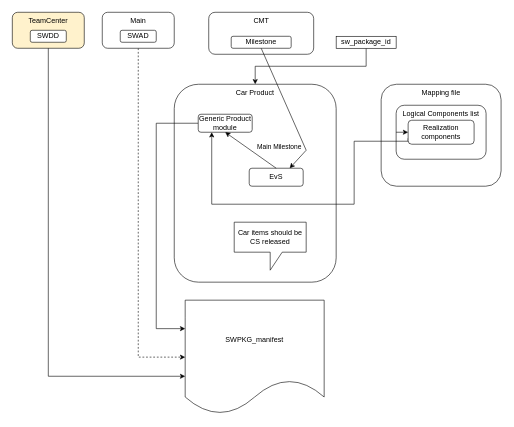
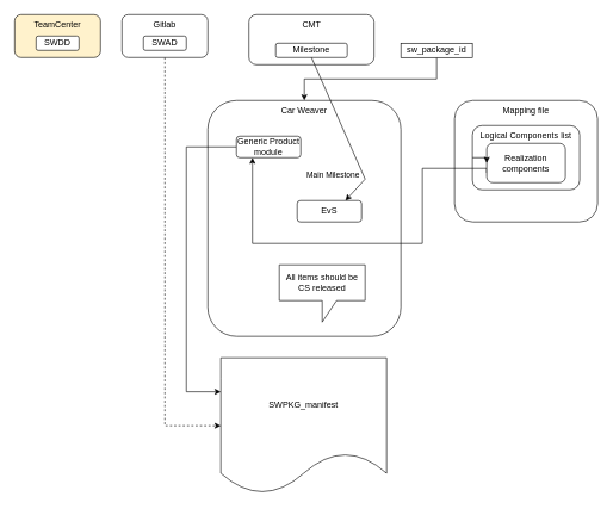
  <mxCell id="0" />
  <mxCell id="1" parent="0" />
  <mxCell id="2" value="Mapping file" style="rounded=1;whiteSpace=wrap;html=1;verticalAlign=top;" parent="1" vertex="1"><mxGeometry x="635" y="140" width="200" height="170" as="geometry" /></mxCell>
  <mxCell id="3" value="Logical Components list" style="rounded=1;whiteSpace=wrap;html=1;verticalAlign=top;" parent="1" vertex="1"><mxGeometry x="660" y="175" width="150" height="90" as="geometry" /></mxCell>
  <mxCell id="4" value="CMT" style="rounded=1;whiteSpace=wrap;html=1;verticalAlign=top;" parent="1" vertex="1"><mxGeometry x="347.5" y="20" width="175" height="70" as="geometry" /></mxCell>
  <mxCell id="5" value="Milestone" style="rounded=1;whiteSpace=wrap;html=1;" parent="1" vertex="1"><mxGeometry x="385" y="60" width="100" height="20" as="geometry" /></mxCell>
- <mxCell id="6" value="Car Product" style="rounded=1;whiteSpace=wrap;html=1;verticalAlign=top;" parent="1" vertex="1"><mxGeometry x="290" y="140" width="270" height="330" as="geometry" /></mxCell>
+ <mxCell id="6" value="Car Weaver" style="rounded=1;whiteSpace=wrap;html=1;verticalAlign=top;" parent="1" vertex="1"><mxGeometry x="290" y="140" width="270" height="330" as="geometry" /></mxCell>
  <mxCell id="7" value="EvS" style="rounded=1;whiteSpace=wrap;html=1;" parent="1" vertex="1"><mxGeometry x="415" y="280" width="90" height="30" as="geometry" /></mxCell>
  <mxCell id="8" value="" style="endArrow=classic;html=1;rounded=0;exitX=0.5;exitY=1;exitDx=0;exitDy=0;entryX=0.75;entryY=0;entryDx=0;entryDy=0;" parent="1" source="5" target="7" edge="1"><mxGeometry width="50" height="50" relative="1" as="geometry"><mxPoint x="650" y="350" as="sourcePoint" /><mxPoint x="700" y="300" as="targetPoint" /><Array as="points"><mxPoint x="510" y="250" /></Array></mxGeometry></mxCell>
  <mxCell id="9" value="Main Milestone" style="edgeLabel;html=1;align=center;verticalAlign=middle;resizable=0;points=[];" parent="8" vertex="1" connectable="0"><mxGeometry x="-0.25" y="1" relative="1" as="geometry"><mxPoint x="-6" y="86" as="offset" /></mxGeometry></mxCell>
  <mxCell id="10" style="edgeStyle=orthogonalEdgeStyle;rounded=0;orthogonalLoop=1;jettySize=auto;html=1;exitX=0;exitY=0.5;exitDx=0;exitDy=0;entryX=0;entryY=0.25;entryDx=0;entryDy=0;" parent="1" source="11" target="13" edge="1"><mxGeometry relative="1" as="geometry"><Array as="points"><mxPoint x="260" y="205" /><mxPoint x="260" y="548" /></Array></mxGeometry></mxCell>
  <mxCell id="11" value="Generic Product module" style="rounded=1;whiteSpace=wrap;html=1;" parent="1" vertex="1"><mxGeometry x="330" y="190" width="90" height="30" as="geometry" /></mxCell>
- <mxCell id="12" value="" style="endArrow=classic;html=1;rounded=0;entryX=0.5;entryY=1;entryDx=0;entryDy=0;exitX=0.5;exitY=0;exitDx=0;exitDy=0;" parent="1" source="7" target="11" edge="1"><mxGeometry width="50" height="50" relative="1" as="geometry"><mxPoint x="650" y="350" as="sourcePoint" /><mxPoint x="700" y="300" as="targetPoint" /></mxGeometry></mxCell>
  <mxCell id="13" value="SWPKG_manifest" style="shape=document;whiteSpace=wrap;html=1;boundedLbl=1;" parent="1" vertex="1"><mxGeometry x="308.25" y="500" width="231.75" height="190" as="geometry" /></mxCell>
  <mxCell id="14" style="edgeStyle=orthogonalEdgeStyle;rounded=0;orthogonalLoop=1;jettySize=auto;html=1;exitX=0.5;exitY=1;exitDx=0;exitDy=0;" parent="1" source="15" target="6" edge="1"><mxGeometry relative="1" as="geometry" /></mxCell>
  <mxCell id="15" value="sw_package_id" style="whiteSpace=wrap;html=1;rounded=0;" parent="1" vertex="1"><mxGeometry x="560" y="60" width="100" height="20" as="geometry" /></mxCell>
- <mxCell id="16" value="Car items should be CS released" style="shape=callout;whiteSpace=wrap;html=1;perimeter=calloutPerimeter;" parent="1" vertex="1"><mxGeometry x="390" y="370" width="120" height="80" as="geometry" /></mxCell>
+ <mxCell id="16" value="All items should be CS released" style="shape=callout;whiteSpace=wrap;html=1;perimeter=calloutPerimeter;" parent="1" vertex="1"><mxGeometry x="390" y="370" width="120" height="80" as="geometry" /></mxCell>
  <mxCell id="17" style="edgeStyle=orthogonalEdgeStyle;rounded=0;orthogonalLoop=1;jettySize=auto;html=1;exitX=0;exitY=0.75;exitDx=0;exitDy=0;entryX=0.25;entryY=1;entryDx=0;entryDy=0;" parent="1" source="18" target="11" edge="1"><mxGeometry relative="1" as="geometry"><Array as="points"><mxPoint x="590" y="235" /><mxPoint x="590" y="340" /><mxPoint x="353" y="340" /></Array></mxGeometry></mxCell>
- <mxCell id="18" value="Realization components" style="rounded=1;whiteSpace=wrap;html=1;" parent="1" vertex="1"><mxGeometry x="680" y="200" width="110" height="40" as="geometry" /></mxCell>
+ <mxCell id="18" value="Realization components" style="rounded=1;whiteSpace=wrap;html=1;" parent="1" vertex="1"><mxGeometry x="680" y="200" width="110" height="55" as="geometry" /></mxCell>
  <mxCell id="19" style="edgeStyle=orthogonalEdgeStyle;rounded=0;orthogonalLoop=1;jettySize=auto;html=1;exitX=0.5;exitY=1;exitDx=0;exitDy=0;entryX=0;entryY=0.5;entryDx=0;entryDy=0;dashed=1;" parent="1" source="20" target="13" edge="1"><mxGeometry relative="1" as="geometry" /></mxCell>
- <mxCell id="20" value="Main" style="rounded=1;whiteSpace=wrap;html=1;verticalAlign=top;" parent="1" vertex="1"><mxGeometry x="170" y="20" width="120" height="60" as="geometry" /></mxCell>
+ <mxCell id="20" value="Gitlab" style="rounded=1;whiteSpace=wrap;html=1;verticalAlign=top;" parent="1" vertex="1"><mxGeometry x="170" y="20" width="120" height="60" as="geometry" /></mxCell>
  <mxCell id="21" value="SWAD" style="rounded=1;whiteSpace=wrap;html=1;" parent="1" vertex="1"><mxGeometry x="200" y="50" width="60" height="20" as="geometry" /></mxCell>
  <mxCell id="22" value="TeamCenter" style="rounded=1;whiteSpace=wrap;html=1;verticalAlign=top;fillColor=#fff2cc;" parent="1" vertex="1"><mxGeometry x="20" y="20" width="120" height="60" as="geometry" /></mxCell>
  <mxCell id="23" value="SWDD" style="rounded=1;whiteSpace=wrap;html=1;" parent="1" vertex="1"><mxGeometry x="50" y="50" width="60" height="20" as="geometry" /></mxCell>
- <mxCell id="24" style="edgeStyle=orthogonalEdgeStyle;rounded=0;orthogonalLoop=1;jettySize=auto;html=1;exitX=0.5;exitY=1;exitDx=0;exitDy=0;entryX=0;entryY=0.668;entryDx=0;entryDy=0;entryPerimeter=0;" parent="1" source="22" target="13" edge="1"><mxGeometry relative="1" as="geometry" /></mxCell>
  <mxCell id="25" style="edgeStyle=orthogonalEdgeStyle;rounded=0;orthogonalLoop=1;jettySize=auto;html=1;exitX=0;exitY=0.5;exitDx=0;exitDy=0;entryX=0;entryY=0.5;entryDx=0;entryDy=0;" parent="1" source="3" target="18" edge="1"><mxGeometry relative="1" as="geometry" /></mxCell>
